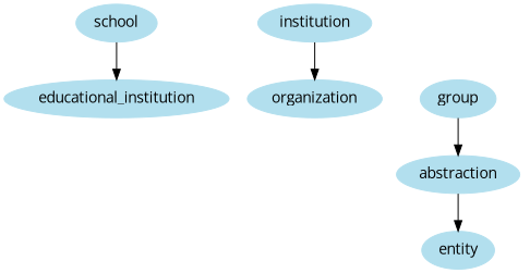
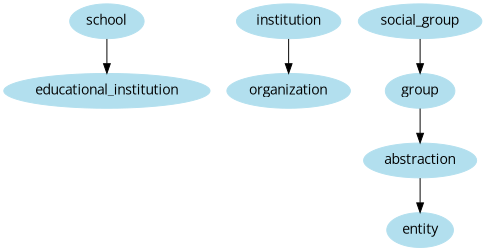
  digraph {
    fontname="Open Sans"
    node [color=lightblue2 fontname="Open Sans" style=filled]
    edge [fontname="Open Sans"]
    school
    educational_institution
    institution
    organization
+   social_group
    group
    abstraction
    entity
    school -> educational_institution
    institution -> organization
+   social_group -> group
    group -> abstraction
    abstraction -> entity
  }
